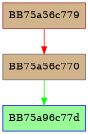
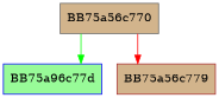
  digraph {
    splines=ortho
    node [fillcolor=tan shape=box style=filled]
    BB75a56c770 [color=gray40]
    n2 [color=blue fillcolor=palegreen label=BB75a96c77d]
    BB75a56c779 [color=brown]
    BB75a56c770 -> n2 [color=green]
-   BB75a56c779 -> BB75a56c770 [color=red]
+   BB75a56c770 -> BB75a56c779 [color=red]
  }
